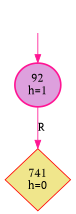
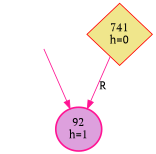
  digraph {
    fontname="PT Serif"
    node [style=filled fontname="PT Serif"]
    edge [color=deeppink fontname="PT Serif"]
    Dummy [style=invis]
    n2 [label="92\nh=1" penwidth=2 fillcolor=plum color=deeppink shape=ellipse]
    n3 [label="741\nh=0" fillcolor=khaki color=red shape=diamond]
    Dummy -> n2
-   n2 -> n3 [label=R]
+   n3 -> n2 [label=R]
  }
